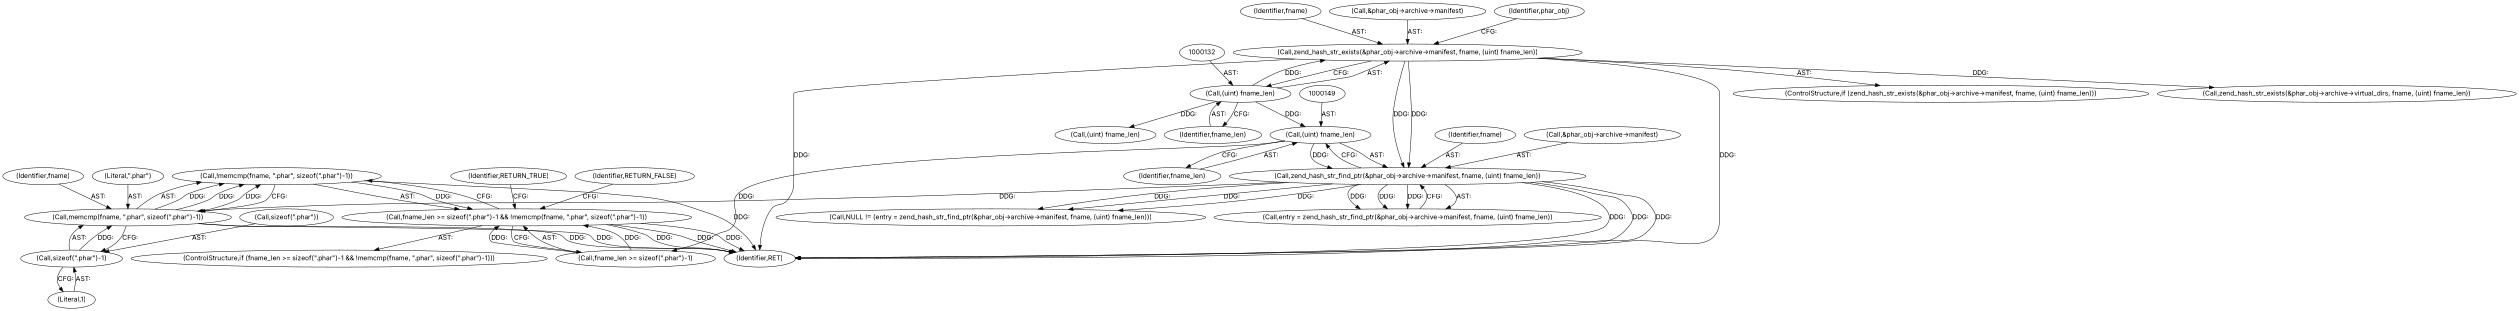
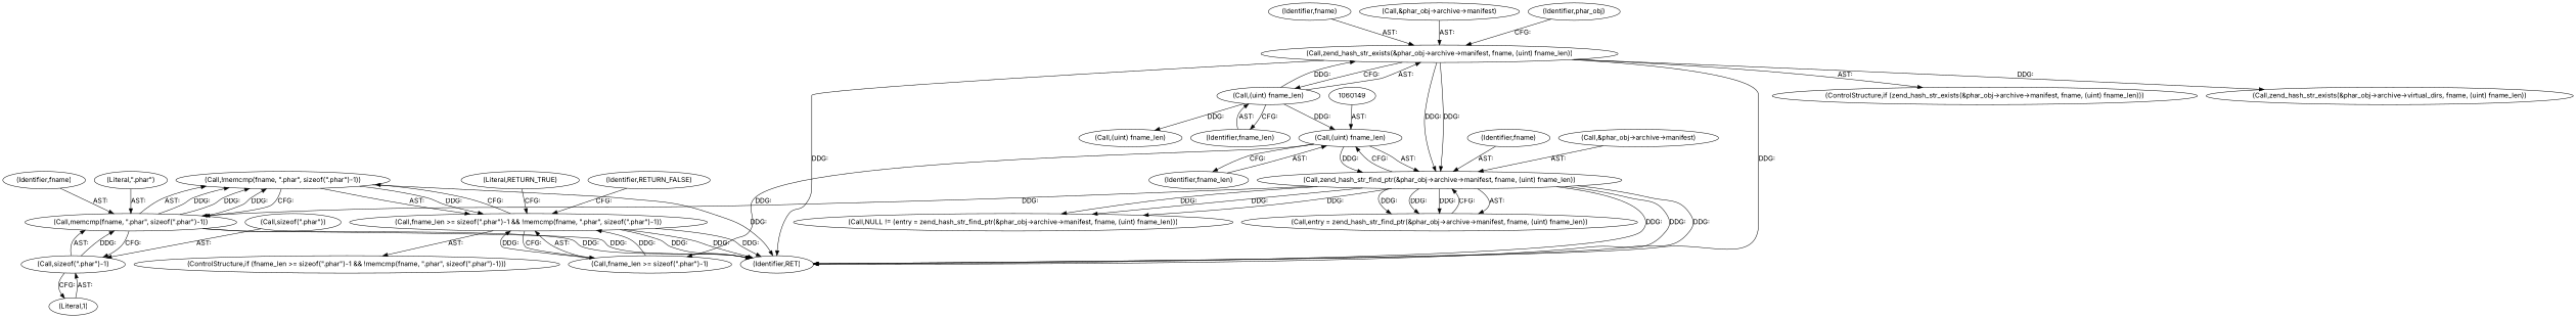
  digraph {
    fontname=Inter
    node [fontname=Inter]
    edge [fontname=Inter]
    n1 [label="(Call,!memcmp(fname, \".phar\", sizeof(\".phar\")-1))"]
    n2 [label="(Call,memcmp(fname, \".phar\", sizeof(\".phar\")-1))"]
    n3 [label="(Call,fname_len >= sizeof(\".phar\")-1 && !memcmp(fname, \".phar\", sizeof(\".phar\")-1))"]
    n4 [label="(Identifier,RET)"]
    n5 [label="(Call,sizeof(\".phar\")-1)"]
    n6 [label="(Call,fname_len >= sizeof(\".phar\")-1)"]
    n7 [label="(ControlStructure,if (fname_len >= sizeof(\".phar\")-1 && !memcmp(fname, \".phar\", sizeof(\".phar\")-1)))"]
    n8 [label="(Literal,1)"]
    n9 [label="(Call,zend_hash_str_find_ptr(&phar_obj->archive->manifest, fname, (uint) fname_len))"]
    n10 [label="(Call,(uint) fname_len)"]
    n11 [label="(Call,NULL != (entry = zend_hash_str_find_ptr(&phar_obj->archive->manifest, fname, (uint) fname_len)))"]
    n12 [label="(Call,entry = zend_hash_str_find_ptr(&phar_obj->archive->manifest, fname, (uint) fname_len))"]
    n13 [label="(Identifier,fname_len)"]
    n14 [label="(Call,zend_hash_str_exists(&phar_obj->archive->manifest, fname, (uint) fname_len))"]
    n15 [label="(Call,(uint) fname_len)"]
    n16 [label="(ControlStructure,if (zend_hash_str_exists(&phar_obj->archive->manifest, fname, (uint) fname_len)))"]
    n17 [label="(Call,zend_hash_str_exists(&phar_obj->archive->virtual_dirs, fname, (uint) fname_len))"]
    n18 [label="(Call,(uint) fname_len)"]
    n19 [label="(Identifier,fname_len)"]
    n20 [label="(Identifier,fname)"]
    n21 [label="(Identifier,fname)"]
    n22 [label="(Call,&phar_obj->archive->manifest)"]
    n23 [label="(Identifier,phar_obj)"]
    n24 [label="(Identifier,fname)"]
    n25 [label="(Literal,\".phar\")"]
-   n26 [label="(Identifier,RETURN_TRUE)"]
+   n26 [label="(Literal,RETURN_TRUE)"]
    n27 [label="(Call,sizeof(\".phar\"))"]
    n28 [label="(Identifier,RETURN_FALSE)"]
    n29 [label="(Call,&phar_obj->archive->manifest)"]
-   1000132
-   1000149
+   1000149 [label=1060149]
    n1 -> n2 [label="CFG: "]
    n1 -> n3 [label="AST: "]
    n1 -> n3 [label="DDG: "]
    n1 -> n4 [label="DDG: "]
    n2 -> n1 [label="AST: "]
    n2 -> n1 [label="DDG: "]
    n2 -> n1 [label="DDG: "]
    n2 -> n1 [label="DDG: "]
    n2 -> n4 [label="DDG: "]
    n2 -> n4 [label="DDG: "]
    n2 -> n5 [label="CFG: "]
    n3 -> n1 [label="CFG: "]
    n3 -> n4 [label="DDG: "]
    n3 -> n4 [label="DDG: "]
    n3 -> n4 [label="DDG: "]
    n3 -> n6 [label="CFG: "]
    n3 -> n7 [label="AST: "]
    n5 -> n2 [label="AST: "]
    n5 -> n2 [label="DDG: "]
    n5 -> n8 [label="CFG: "]
    n6 -> n3 [label="AST: "]
    n6 -> n3 [label="DDG: "]
    n6 -> n3 [label="DDG: "]
    n8 -> n5 [label="AST: "]
    n9 -> n2 [label="DDG: "]
    n9 -> n4 [label="DDG: "]
    n9 -> n4 [label="DDG: "]
    n9 -> n4 [label="DDG: "]
    n9 -> n10 [label="CFG: "]
    n9 -> n11 [label="DDG: "]
    n9 -> n11 [label="DDG: "]
    n9 -> n11 [label="DDG: "]
    n9 -> n12 [label="AST: "]
    n9 -> n12 [label="DDG: "]
    n9 -> n12 [label="DDG: "]
    n9 -> n12 [label="DDG: "]
    n10 -> n6 [label="DDG: "]
    n10 -> n9 [label="AST: "]
    n10 -> n9 [label="DDG: "]
    n10 -> n13 [label="CFG: "]
    n12 -> n9 [label="CFG: "]
    n13 -> n10 [label="AST: "]
    n14 -> n4 [label="DDG: "]
    n14 -> n4 [label="DDG: "]
    n14 -> n9 [label="DDG: "]
    n14 -> n9 [label="DDG: "]
    n14 -> n15 [label="CFG: "]
    n14 -> n16 [label="AST: "]
    n14 -> n17 [label="DDG: "]
    n15 -> n10 [label="DDG: "]
    n15 -> n14 [label="AST: "]
    n15 -> n14 [label="DDG: "]
    n15 -> n18 [label="DDG: "]
    n15 -> n19 [label="CFG: "]
    n19 -> n15 [label="AST: "]
    n20 -> n2 [label="AST: "]
    n21 -> n14 [label="AST: "]
    n22 -> n14 [label="AST: "]
    n23 -> n14 [label="CFG: "]
    n24 -> n9 [label="AST: "]
    n25 -> n2 [label="AST: "]
    n26 -> n3 [label="CFG: "]
    n27 -> n5 [label="AST: "]
    n28 -> n3 [label="CFG: "]
    n29 -> n9 [label="AST: "]
-   1000132 -> n15 [label="AST: "]
    1000149 -> n10 [label="AST: "]
  }
